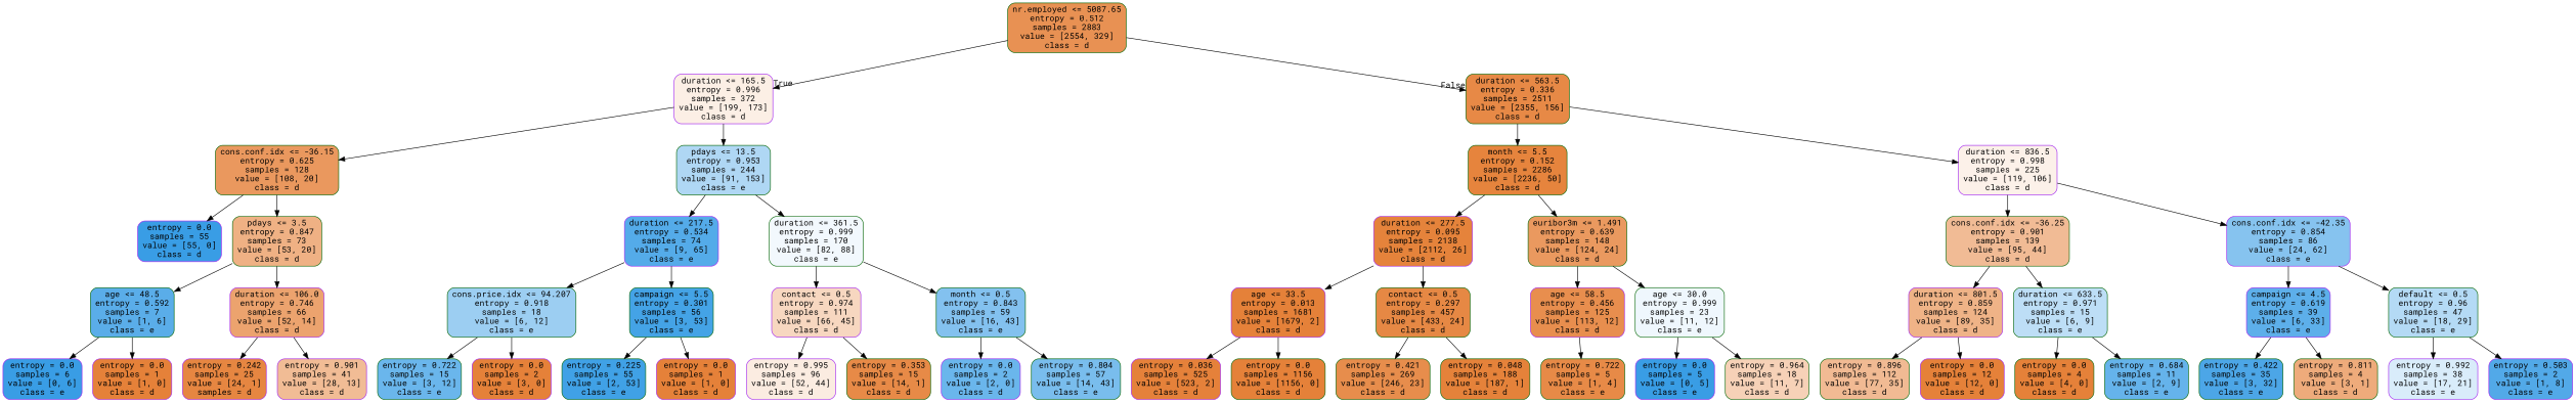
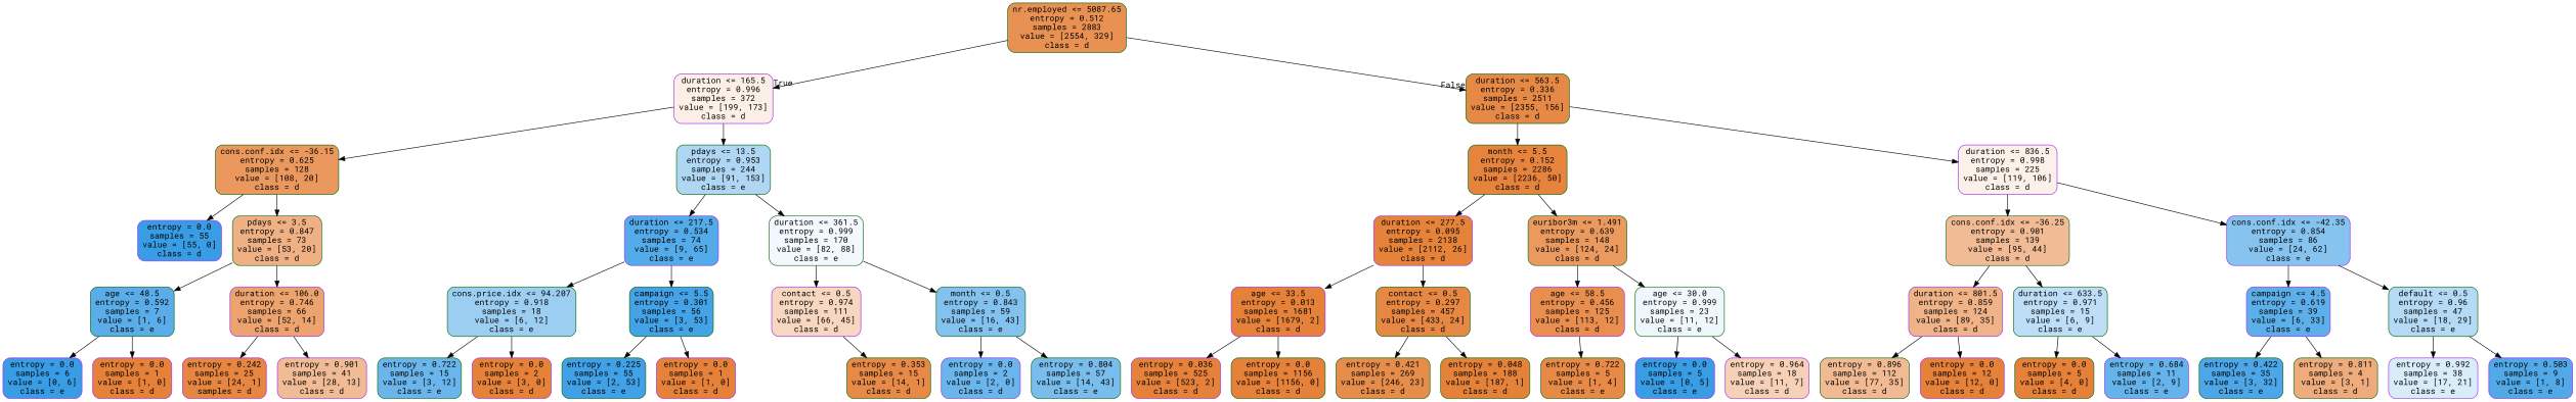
  digraph {
    fontname="Roboto Mono"
    node [color=darkgreen fillcolor="#e58139" fontname="Roboto Mono" shape=box style="filled, rounded"]
    edge [fontname="Roboto Mono"]
    n1 [fillcolor="#e89153" label="nr.employed <= 5087.65\nentropy = 0.512\nsamples = 2883\nvalue = [2554, 329]\nclass = d"]
    n2 [color=purple fillcolor="#fcefe5" label="duration <= 165.5\nentropy = 0.996\nsamples = 372\nvalue = [199, 173]\nclass = d"]
    n3 [fillcolor="#e78946" label="duration <= 563.5\nentropy = 0.336\nsamples = 2511\nvalue = [2355, 156]\nclass = d"]
    n4 [fillcolor="#ea985e" label="cons.conf.idx <= -36.15\nentropy = 0.625\nsamples = 128\nvalue = [108, 20]\nclass = d"]
    n5 [fillcolor="#afd7f4" label="pdays <= 13.5\nentropy = 0.953\nsamples = 244\nvalue = [91, 153]\nclass = e"]
    n6 [fillcolor="#e6843d" label="month <= 5.5\nentropy = 0.152\nsamples = 2286\nvalue = [2236, 50]\nclass = d"]
    n7 [color=purple fillcolor="#fcf1e9" label="duration <= 836.5\nentropy = 0.998\nsamples = 225\nvalue = [119, 106]\nclass = d"]
    n8 [color=purple fillcolor="#399de5" label="entropy = 0.0\nsamples = 55\nvalue = [55, 0]\nclass = d"]
    n9 [fillcolor="#efb184" label="pdays <= 3.5\nentropy = 0.847\nsamples = 73\nvalue = [53, 20]\nclass = d"]
    n10 [color=purple fillcolor="#54abe9" label="duration <= 217.5\nentropy = 0.534\nsamples = 74\nvalue = [9, 65]\nclass = e"]
    n11 [fillcolor="#f2f8fd" label="duration <= 361.5\nentropy = 0.999\nsamples = 170\nvalue = [82, 88]\nclass = e"]
    n12 [fillcolor="#5aade9" label="age <= 48.5\nentropy = 0.592\nsamples = 7\nvalue = [1, 6]\nclass = e"]
    n13 [color=purple fillcolor="#eca36e" label="duration <= 106.0\nentropy = 0.746\nsamples = 66\nvalue = [52, 14]\nclass = d"]
    n14 [color=purple fillcolor="#399de5" label="entropy = 0.0\nsamples = 6\nvalue = [0, 6]\nclass = e"]
    n15 [color=purple label="entropy = 0.0\nsamples = 1\nvalue = [1, 0]\nclass = d"]
    n16 [color=purple fillcolor="#e68641" label="entropy = 0.242\nsamples = 25\nvalue = [24, 1]\nsamples = d"]
    n17 [color=purple fillcolor="#f1bc95" label="entropy = 0.901\nsamples = 41\nvalue = [28, 13]\nclass = d"]
    n18 [fillcolor="#9ccef2" label="cons.price.idx <= 94.207\nentropy = 0.918\nsamples = 18\nvalue = [6, 12]\nclass = e"]
    n19 [fillcolor="#44a3e6" label="campaign <= 5.5\nentropy = 0.301\nsamples = 56\nvalue = [3, 53]\nclass = e"]
    n20 [color=purple fillcolor="#f7d7c0" label="contact <= 0.5\nentropy = 0.974\nsamples = 111\nvalue = [66, 45]\nclass = d"]
    n21 [fillcolor="#83c1ef" label="month <= 0.5\nentropy = 0.843\nsamples = 59\nvalue = [16, 43]\nclass = e"]
    n22 [fillcolor="#6ab6ec" label="entropy = 0.722\nsamples = 15\nvalue = [3, 12]\nclass = e"]
    n23 [color=purple label="entropy = 0.0\nsamples = 2\nvalue = [3, 0]\nclass = d"]
    n24 [fillcolor="#40a1e6" label="entropy = 0.225\nsamples = 55\nvalue = [2, 53]\nclass = e"]
    n25 [color=purple label="entropy = 0.0\nsamples = 1\nvalue = [1, 0]\nclass = d"]
-   n26 [color=purple fillcolor="#fbece1" label="entropy = 0.995\nsamples = 96\nvalue = [52, 44]\nclass = d"]
    n27 [fillcolor="#e78a47" label="entropy = 0.353\nsamples = 15\nvalue = [14, 1]\nclass = d"]
    n28 [color=purple fillcolor="#6ab6ec" label="entropy = 0.0\nsamples = 2\nvalue = [2, 0]\nclass = d"]
    n29 [fillcolor="#79bded" label="entropy = 0.804\nsamples = 57\nvalue = [14, 43]\nclass = e"]
    n30 [color=purple fillcolor="#e5833b" label="duration <= 277.5\nentropy = 0.095\nsamples = 2138\nvalue = [2112, 26]\nclass = d"]
    n31 [fillcolor="#ea995f" label="euribor3m <= 1.491\nentropy = 0.639\nsamples = 148\nvalue = [124, 24]\nclass = d"]
    n32 [fillcolor="#f1bb95" label="cons.conf.idx <= -36.25\nentropy = 0.901\nsamples = 139\nvalue = [95, 44]\nclass = d"]
    n33 [color=purple fillcolor="#86c3ef" label="cons.conf.idx <= -42.35\nentropy = 0.854\nsamples = 86\nvalue = [24, 62]\nclass = e"]
    n34 [color=purple label="age <= 33.5\nentropy = 0.013\nsamples = 1681\nvalue = [1679, 2]\nclass = d"]
    n35 [fillcolor="#e68844" label="contact <= 0.5\nentropy = 0.297\nsamples = 457\nvalue = [433, 24]\nclass = d"]
    n36 [color=purple fillcolor="#e88e4e" label="age <= 58.5\nentropy = 0.456\nsamples = 125\nvalue = [113, 12]\nclass = d"]
    n37 [fillcolor="#eff7fd" label="age <= 30.0\nentropy = 0.999\nsamples = 23\nvalue = [11, 12]\nclass = e"]
    n38 [color=purple fillcolor="#e5813a" label="entropy = 0.036\nsamples = 525\nvalue = [523, 2]\nclass = d"]
    n39 [label="entropy = 0.0\nsamples = 1156\nvalue = [1156, 0]\nclass = d"]
    n40 [fillcolor="#e78d4c" label="entropy = 0.421\nsamples = 269\nvalue = [246, 23]\nclass = d"]
    n41 [fillcolor="#e5823a" label="entropy = 0.048\nsamples = 188\nvalue = [187, 1]\nclass = d"]
    n42 [fillcolor="#e78a47" label="entropy = 0.722\nsamples = 5\nvalue = [1, 4]\nclass = e"]
    n43 [color=purple fillcolor="#399de5" label="entropy = 0.0\nsamples = 5\nvalue = [0, 5]\nclass = e"]
-   n44 [fillcolor="#f6d1b7" label="entropy = 0.964\nsamples = 18\nvalue = [11, 7]\nclass = d"]
+   n44 [color=purple fillcolor="#f6d1b7" label="entropy = 0.964\nsamples = 18\nvalue = [11, 7]\nclass = d"]
    n45 [color=purple fillcolor="#efb387" label="duration <= 801.5\nentropy = 0.859\nsamples = 124\nvalue = [89, 35]\nclass = d"]
    n46 [fillcolor="#bddef6" label="duration <= 633.5\nentropy = 0.971\nsamples = 15\nvalue = [6, 9]\nclass = e"]
    n47 [color=purple fillcolor="#5dafea" label="campaign <= 4.5\nentropy = 0.619\nsamples = 39\nvalue = [6, 33]\nclass = e"]
    n48 [fillcolor="#b4daf5" label="default <= 0.5\nentropy = 0.96\nsamples = 47\nvalue = [18, 29]\nclass = e"]
    n49 [fillcolor="#f1ba93" label="entropy = 0.896\nsamples = 112\nvalue = [77, 35]\nclass = d"]
    n50 [color=purple label="entropy = 0.0\nsamples = 12\nvalue = [12, 0]\nclass = d"]
-   n51 [label="entropy = 0.0\nsamples = 4\nvalue = [4, 0]\nclass = d"]
-   n52 [fillcolor="#65b3eb" label="entropy = 0.684\nsamples = 11\nvalue = [2, 9]\nclass = e"]
+   n51 [label="entropy = 0.0\nsamples = 5\nvalue = [4, 0]\nclass = d"]
+   n52 [color=purple fillcolor="#65b3eb" label="entropy = 0.684\nsamples = 11\nvalue = [2, 9]\nclass = e"]
    n53 [fillcolor="#4ca6e7" label="entropy = 0.422\nsamples = 35\nvalue = [3, 32]\nclass = e"]
    n54 [fillcolor="#eeab7b" label="entropy = 0.811\nsamples = 4\nvalue = [3, 1]\nclass = d"]
    n55 [color=purple fillcolor="#d9ecfa" label="entropy = 0.992\nsamples = 38\nvalue = [17, 21]\nclass = e"]
-   n56 [color=purple fillcolor="#52a9e8" label="entropy = 0.503\nsamples = 2\nvalue = [1, 8]\nclass = e"]
+   n56 [color=purple fillcolor="#52a9e8" label="entropy = 0.503\nsamples = 9\nvalue = [1, 8]\nclass = e"]
    n1 -> n2 [headlabel=True labelangle=45 labeldistance=2.5]
    n1 -> n3 [headlabel=False labelangle=-45 labeldistance=2.5]
    n2 -> n4
    n2 -> n5
    n3 -> n6
    n3 -> n7
    n4 -> n8
    n4 -> n9
    n5 -> n10
    n5 -> n11
    n6 -> n30
    n6 -> n31
    n7 -> n32
    n7 -> n33
    n9 -> n12
    n9 -> n13
    n10 -> n18
    n10 -> n19
    n11 -> n20
    n11 -> n21
    n12 -> n14
    n12 -> n15
    n13 -> n16
    n13 -> n17
    n18 -> n22
    n18 -> n23
    n19 -> n24
    n19 -> n25
-   n20 -> n26
    n20 -> n27
    n21 -> n28
    n21 -> n29
    n30 -> n34
    n30 -> n35
    n31 -> n36
    n31 -> n37
    n32 -> n45
    n32 -> n46
    n33 -> n47
    n33 -> n48
    n34 -> n38
    n34 -> n39
    n35 -> n40
    n35 -> n41
    n36 -> n42
    n37 -> n43
    n37 -> n44
    n45 -> n49
    n45 -> n50
    n46 -> n51
    n46 -> n52
    n47 -> n53
    n47 -> n54
    n48 -> n55
    n48 -> n56
  }
